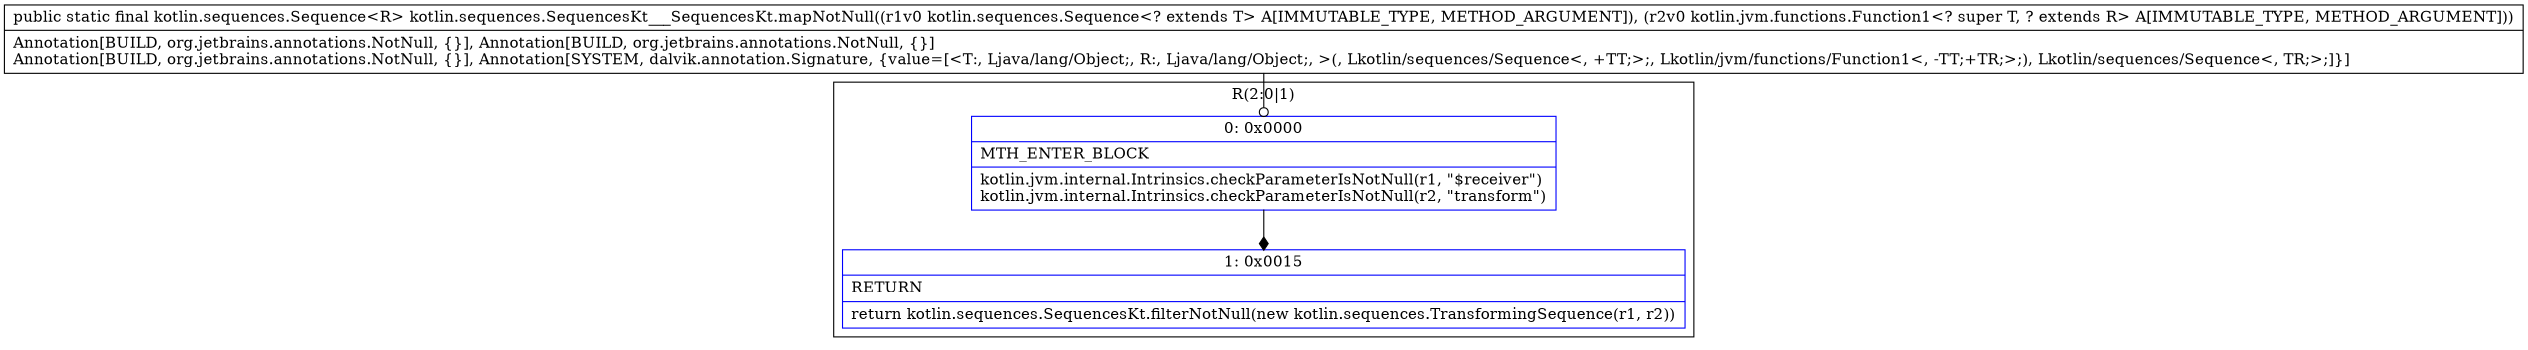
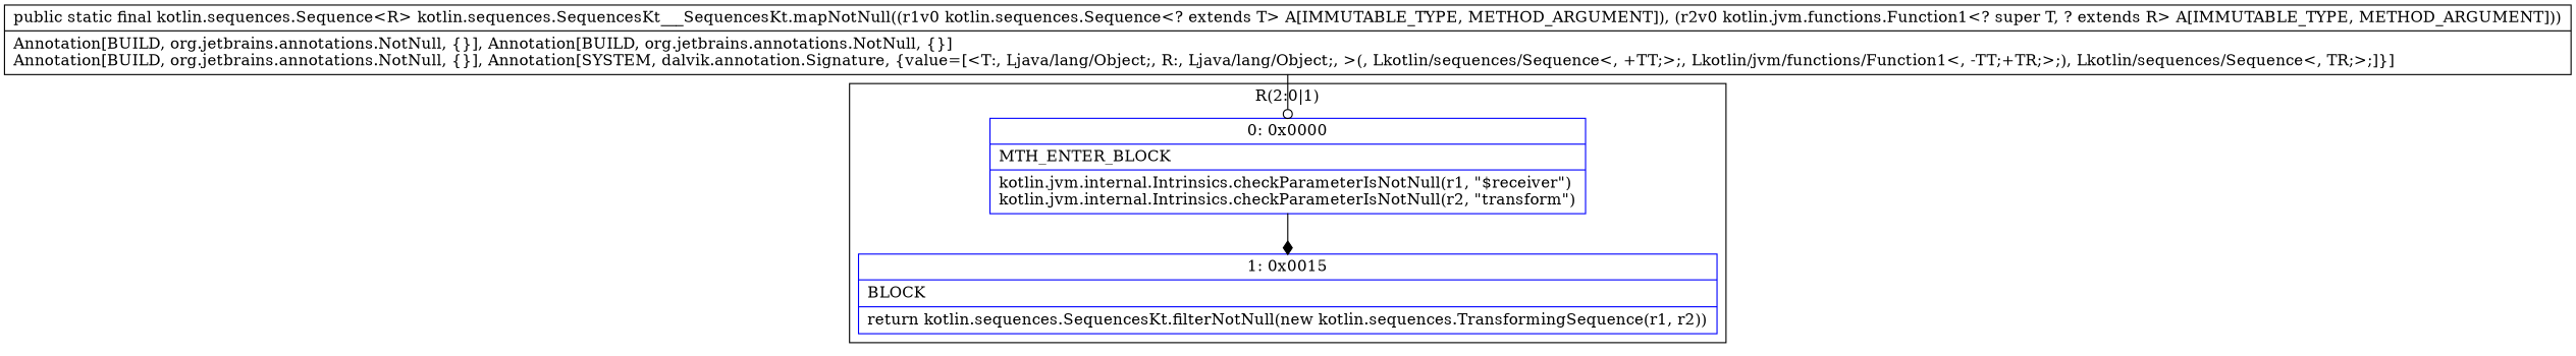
  digraph {
    node [color=blue shape=record]
    n1 [label="{0\:\ 0x0000|MTH_ENTER_BLOCK\l|kotlin.jvm.internal.Intrinsics.checkParameterIsNotNull(r1, \"$receiver\")\lkotlin.jvm.internal.Intrinsics.checkParameterIsNotNull(r2, \"transform\")\l}"]
-   n2 [label="{1\:\ 0x0015|RETURN\l|return kotlin.sequences.SequencesKt.filterNotNull(new kotlin.sequences.TransformingSequence(r1, r2))\l}"]
+   n2 [label="{1\:\ 0x0015|BLOCK\l|return kotlin.sequences.SequencesKt.filterNotNull(new kotlin.sequences.TransformingSequence(r1, r2))\l}"]
    n3 [label="{public static final kotlin.sequences.Sequence\<R\> kotlin.sequences.SequencesKt___SequencesKt.mapNotNull((r1v0 kotlin.sequences.Sequence\<? extends T\> A[IMMUTABLE_TYPE, METHOD_ARGUMENT]), (r2v0 kotlin.jvm.functions.Function1\<? super T, ? extends R\> A[IMMUTABLE_TYPE, METHOD_ARGUMENT]))  | Annotation[BUILD, org.jetbrains.annotations.NotNull, \{\}], Annotation[BUILD, org.jetbrains.annotations.NotNull, \{\}]\lAnnotation[BUILD, org.jetbrains.annotations.NotNull, \{\}], Annotation[SYSTEM, dalvik.annotation.Signature, \{value=[\<T:, Ljava\/lang\/Object;, R:, Ljava\/lang\/Object;, \>(, Lkotlin\/sequences\/Sequence\<, +TT;\>;, Lkotlin\/jvm\/functions\/Function1\<, \-TT;+TR;\>;), Lkotlin\/sequences\/Sequence\<, TR;\>;]\}]\l}" color=""]
    subgraph cluster_1 {
      label="R(2:0|1)"
      n1
      n2
    }
    n1 -> n2 [arrowhead=diamond]
    n3 -> n1 [arrowhead=odot]
  }
